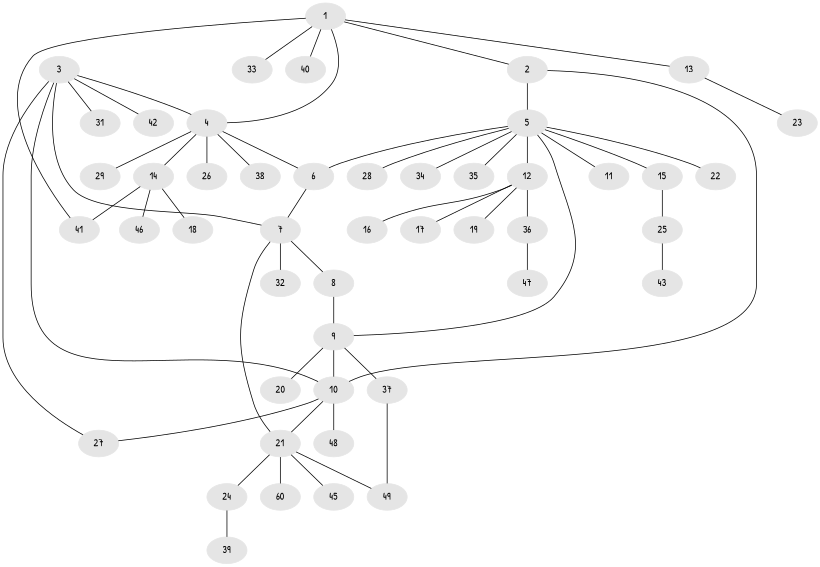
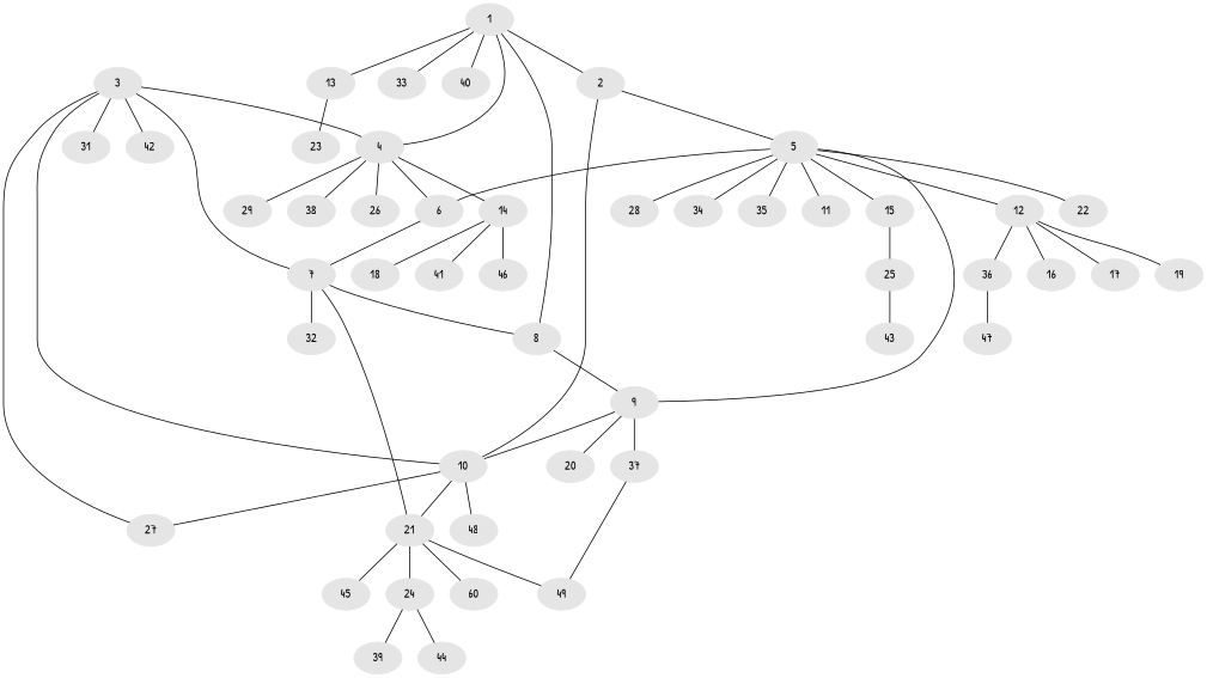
  graph {
    fontname="Patrick Hand"
    node [color=gray90 fontname="Patrick Hand" style=filled]
    edge [fontname="Patrick Hand"]
    1
    2
    4
    8
    13
    33
    40
    5
    10
    6
    14
    26
    29
    38
    9
    23
    15
    11
    12
    22
    28
    34
    35
    27
    21
    48
    25
    3
    7
    31
    42
    32
    18
    41
    46
    20
    37
    16
    17
    19
    36
    24
    n43 [label=60]
    45
    49
    47
    43
    39
+   44
    1 -- 2
    1 -- 4
-   1 -- 41
+   1 -- 8
    1 -- 13
    1 -- 33
    1 -- 40
    2 -- 5
    2 -- 10
    4 -- 6
    4 -- 14
    4 -- 26
    4 -- 29
    4 -- 38
    8 -- 9
    13 -- 23
    5 -- 6
    5 -- 9
    5 -- 15
    5 -- 11
    5 -- 12
    5 -- 22
    5 -- 28
    5 -- 34
    5 -- 35
    10 -- 27
    10 -- 21
    10 -- 48
    6 -- 7
    14 -- 18
    14 -- 41
    14 -- 46
    9 -- 10
    9 -- 20
    9 -- 37
    15 -- 25
    12 -- 16
    12 -- 17
    12 -- 19
    12 -- 36
    21 -- 24
    21 -- n43
    21 -- 45
    21 -- 49
    25 -- 43
    3 -- 4
    3 -- 10
    3 -- 27
    3 -- 7
    3 -- 31
    3 -- 42
    7 -- 8
    7 -- 21
    7 -- 32
    37 -- 49
    36 -- 47
    24 -- 39
+   24 -- 44
  }
